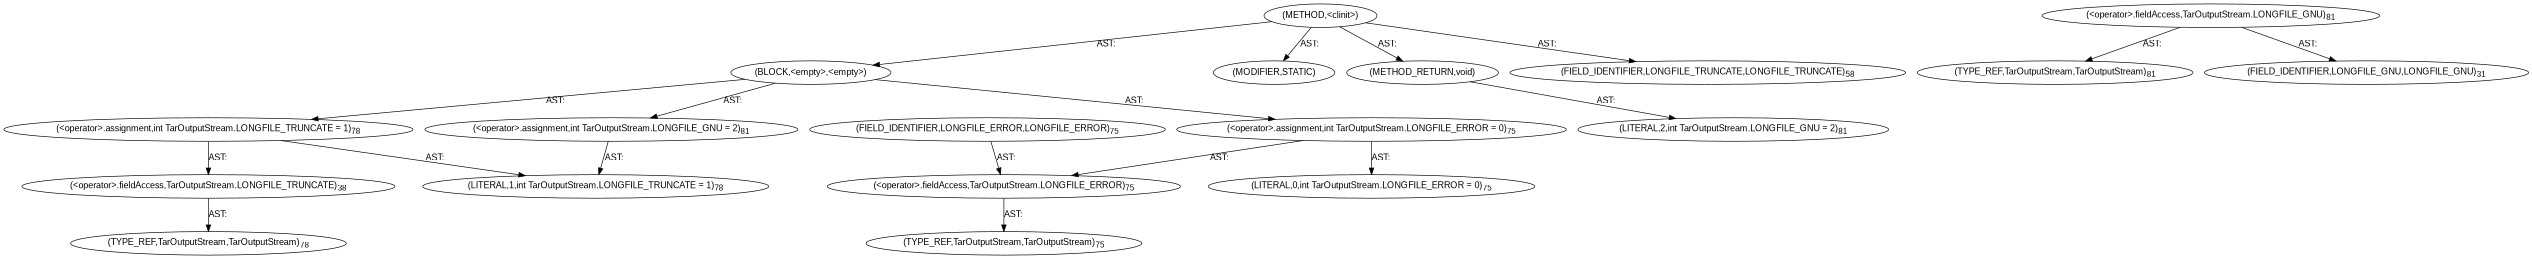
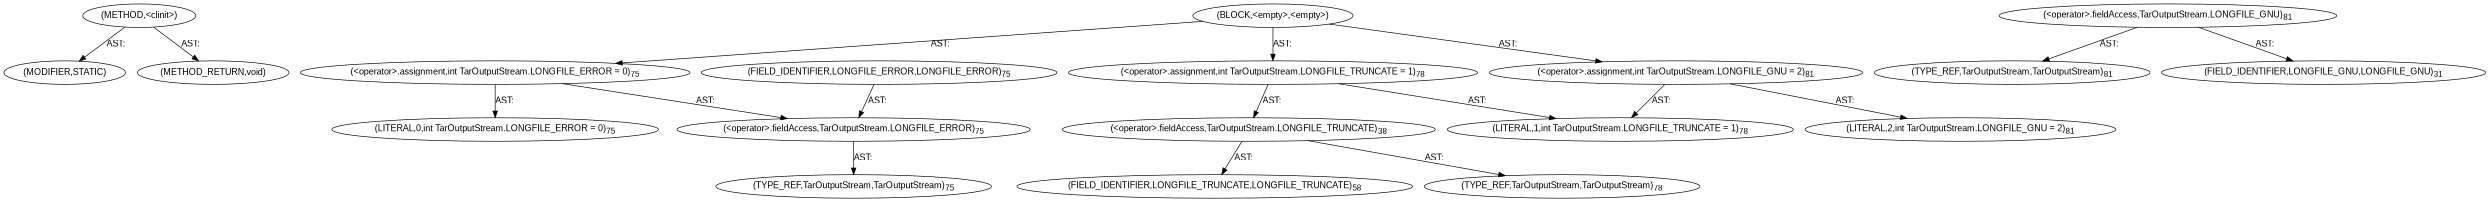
  digraph {
    fontname="Liberation Sans"
    node [fontname="Liberation Sans"]
    edge [fontname="Liberation Sans"]
    n1 [label=<(METHOD,&lt;clinit&gt;)>]
    n2 [label=<(BLOCK,&lt;empty&gt;,&lt;empty&gt;)>]
    n3 [label=<(MODIFIER,STATIC)>]
    n4 [label=<(METHOD_RETURN,void)>]
    n5 [label=<(&lt;operator&gt;.assignment,int TarOutputStream.LONGFILE_ERROR = 0)<SUB>75</SUB>>]
    n6 [label=<(&lt;operator&gt;.assignment,int TarOutputStream.LONGFILE_TRUNCATE = 1)<SUB>78</SUB>>]
    n7 [label=<(&lt;operator&gt;.assignment,int TarOutputStream.LONGFILE_GNU = 2)<SUB>81</SUB>>]
    n8 [label=<(&lt;operator&gt;.fieldAccess,TarOutputStream.LONGFILE_ERROR)<SUB>75</SUB>>]
    n9 [label=<(LITERAL,0,int TarOutputStream.LONGFILE_ERROR = 0)<SUB>75</SUB>>]
    n10 [label=<(&lt;operator&gt;.fieldAccess,TarOutputStream.LONGFILE_TRUNCATE)<SUB>38</SUB>>]
    n11 [label=<(LITERAL,1,int TarOutputStream.LONGFILE_TRUNCATE = 1)<SUB>78</SUB>>]
    n12 [label=<(LITERAL,2,int TarOutputStream.LONGFILE_GNU = 2)<SUB>81</SUB>>]
    n13 [label=<(TYPE_REF,TarOutputStream,TarOutputStream)<SUB>75</SUB>>]
    n14 [label=<(FIELD_IDENTIFIER,LONGFILE_ERROR,LONGFILE_ERROR)<SUB>75</SUB>>]
    n15 [label=<(TYPE_REF,TarOutputStream,TarOutputStream)<SUB>78</SUB>>]
    n16 [label=<(FIELD_IDENTIFIER,LONGFILE_TRUNCATE,LONGFILE_TRUNCATE)<SUB>58</SUB>>]
    n17 [label=<(&lt;operator&gt;.fieldAccess,TarOutputStream.LONGFILE_GNU)<SUB>81</SUB>>]
    n18 [label=<(TYPE_REF,TarOutputStream,TarOutputStream)<SUB>81</SUB>>]
    n19 [label=<(FIELD_IDENTIFIER,LONGFILE_GNU,LONGFILE_GNU)<SUB>31</SUB>>]
-   n1 -> n2 [label="AST: "]
    n1 -> n3 [label="AST: "]
    n1 -> n4 [label="AST: "]
    n2 -> n5 [label="AST: "]
    n2 -> n6 [label="AST: "]
    n2 -> n7 [label="AST: "]
    n5 -> n8 [label="AST: "]
    n5 -> n9 [label="AST: "]
    n6 -> n10 [label="AST: "]
    n6 -> n11 [label="AST: "]
    n7 -> n11 [label="AST: "]
-   n4 -> n12 [label="AST: "]
+   n7 -> n12 [label="AST: "]
    n8 -> n13 [label="AST: "]
    n10 -> n15 [label="AST: "]
-   n1 -> n16 [label="AST: "]
+   n10 -> n16 [label="AST: "]
    n14 -> n8 [label="AST: "]
    n17 -> n18 [label="AST: "]
    n17 -> n19 [label="AST: "]
  }
